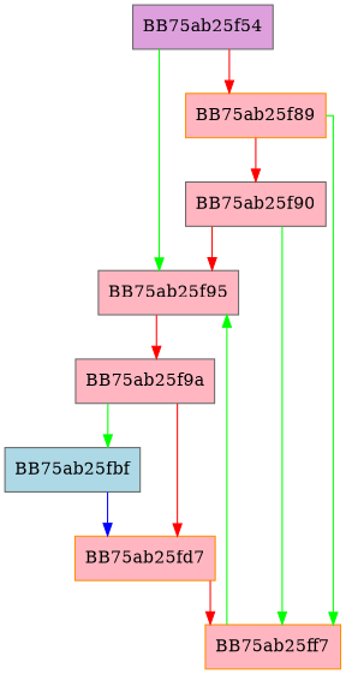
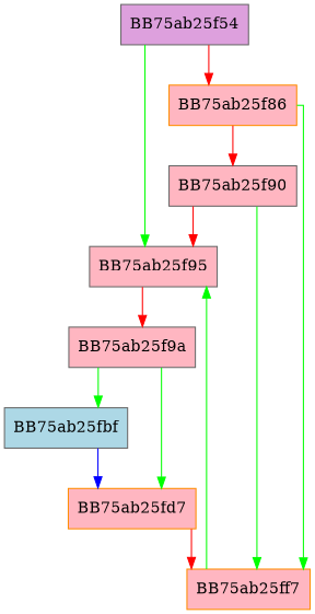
  digraph {
    splines=ortho
    node [color=gray40 fillcolor=lightpink shape=box style=filled]
    edge [color=green]
    BB75ab25f54 [fillcolor=plum]
    BB75ab25f95
-   BB75ab25f89 [color=darkorange]
+   BB75ab25f89 [color=darkorange label=BB75ab25f86]
    BB75ab25f9a
    BB75ab25ff7 [color=darkorange]
    BB75ab25f90
    BB75ab25fd7 [color=darkorange]
    BB75ab25fbf [fillcolor=lightblue]
    BB75ab25f54 -> BB75ab25f95
    BB75ab25f54 -> BB75ab25f89 [color=red]
    BB75ab25f95 -> BB75ab25f9a [color=red]
    BB75ab25f89 -> BB75ab25ff7
    BB75ab25f89 -> BB75ab25f90 [color=red]
-   BB75ab25f9a -> BB75ab25fd7 [color=red]
+   BB75ab25f9a -> BB75ab25fd7
    BB75ab25f9a -> BB75ab25fbf
    BB75ab25ff7 -> BB75ab25f95
    BB75ab25f90 -> BB75ab25f95 [color=red]
    BB75ab25f90 -> BB75ab25ff7
    BB75ab25fd7 -> BB75ab25ff7 [color=red]
    BB75ab25fbf -> BB75ab25fd7 [color=blue]
  }
